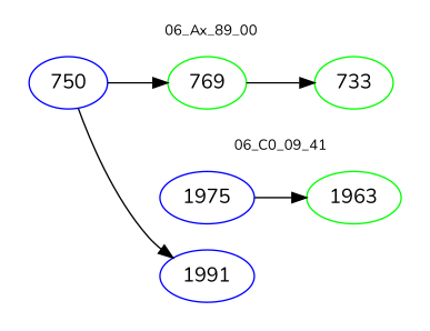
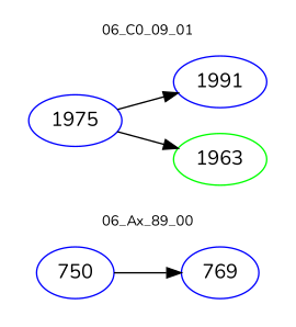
  digraph {
    fontname=Nunito
    rankdir=LR
    node [color=blue fontname=Nunito]
    edge [color=black fontname=Nunito]
-   n1 [color=green label=769]
-   n2 [color=green label=733]
+   n1 [label=769]
    n3 [label=750]
    n4 [label=1975]
    n5 [color=green label=1963]
    n6 [label=1991]
    subgraph cluster_1 {
      color=white
      fontsize=10
      label="06_Ax_89_00"
      n1
-     n2
      n3
    }
    subgraph cluster_2 {
      color=white
      fontsize=10
-     label="06_C0_09_41"
+     label="06_C0_09_01"
      n4
      n5
      n6
    }
-   n1 -> n2
    n3 -> n1
    n4 -> n5
-   n3 -> n6
+   n4 -> n6
  }
